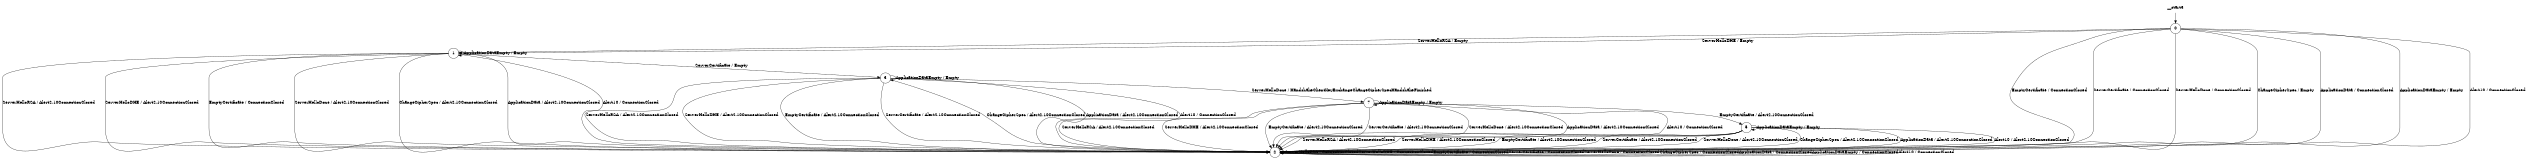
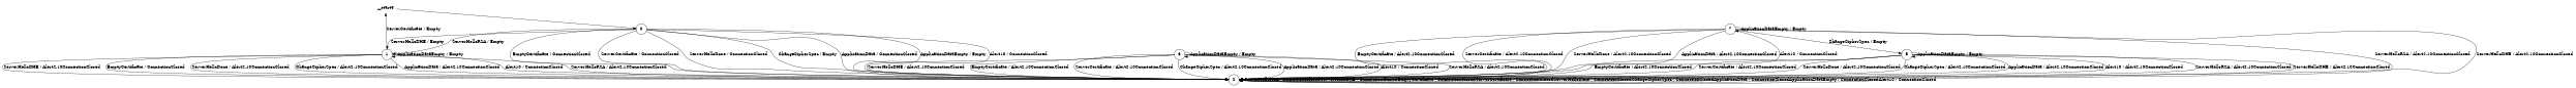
  digraph {
    node [shape=circle]
    n1 [label=__start3 shape=none]
    n2 [label=0]
    n3 [label=1]
    n4 [label=2]
    n5 [label=3]
    n6 [label=7]
    n7 [label=5]
    n1 -> n2
    n2 -> n3 [label="ServerHelloRSA / Empty"]
    n2 -> n3 [label="ServerHelloDHE / Empty"]
    n2 -> n4 [label="EmptyCertificate / ConnectionClosed"]
    n2 -> n4 [label="ServerCertificate / ConnectionClosed"]
    n2 -> n4 [label="ServerHelloDone / ConnectionClosed"]
    n2 -> n4 [label="ChangeCipherSpec / Empty"]
    n2 -> n4 [label="ApplicationData / ConnectionClosed"]
    n2 -> n4 [label="ApplicationDataEmpty / Empty"]
    n2 -> n4 [label="Alert10 / ConnectionClosed"]
    n3 -> n3 [label="ApplicationDataEmpty / Empty"]
    n3 -> n4 [label="ServerHelloRSA / Alert2.10ConnectionClosed"]
    n3 -> n4 [label="ServerHelloDHE / Alert2.10ConnectionClosed"]
    n3 -> n4 [label="EmptyCertificate / ConnectionClosed"]
    n3 -> n4 [label="ServerHelloDone / Alert2.10ConnectionClosed"]
    n3 -> n4 [label="ChangeCipherSpec / Alert2.10ConnectionClosed"]
    n3 -> n4 [label="ApplicationData / Alert2.10ConnectionClosed"]
    n3 -> n4 [label="Alert10 / ConnectionClosed"]
-   n3 -> n5 [label="ServerCertificate / Empty"]
+   n3 -> n1 [label="ServerCertificate / Empty"]
    n4 -> n4 [label="ServerHelloRSA / ConnectionClosed"]
    n4 -> n4 [label="ServerHelloDHE / ConnectionClosed"]
    n4 -> n4 [label="EmptyCertificate / ConnectionClosed"]
    n4 -> n4 [label="ServerCertificate / ConnectionClosed"]
    n4 -> n4 [label="ServerHelloDone / ConnectionClosed"]
    n4 -> n4 [label="ChangeCipherSpec / ConnectionClosed"]
    n4 -> n4 [label="ApplicationData / ConnectionClosed"]
    n4 -> n4 [label="ApplicationDataEmpty / ConnectionClosed"]
    n4 -> n4 [label="Alert10 / ConnectionClosed"]
    n5 -> n4 [label="ServerHelloRSA / Alert2.10ConnectionClosed"]
    n5 -> n4 [label="ServerHelloDHE / Alert2.10ConnectionClosed"]
    n5 -> n4 [label="EmptyCertificate / Alert2.10ConnectionClosed"]
    n5 -> n4 [label="ServerCertificate / Alert2.10ConnectionClosed"]
    n5 -> n4 [label="ChangeCipherSpec / Alert2.10ConnectionClosed"]
    n5 -> n4 [label="ApplicationData / Alert2.10ConnectionClosed"]
    n5 -> n4 [label="Alert10 / ConnectionClosed"]
    n5 -> n5 [label="ApplicationDataEmpty / Empty"]
-   n5 -> n6 [label="ServerHelloDone / HandshakeClientKeyExchangeChangeCipherSpecHandshakeFinished"]
    n6 -> n4 [label="ServerHelloRSA / Alert2.10ConnectionClosed"]
    n6 -> n4 [label="ServerHelloDHE / Alert2.10ConnectionClosed"]
    n6 -> n4 [label="EmptyCertificate / Alert2.10ConnectionClosed"]
    n6 -> n4 [label="ServerCertificate / Alert2.10ConnectionClosed"]
    n6 -> n4 [label="ServerHelloDone / Alert2.10ConnectionClosed"]
    n6 -> n4 [label="ApplicationData / Alert2.10ConnectionClosed"]
    n6 -> n4 [label="Alert10 / ConnectionClosed"]
    n6 -> n6 [label="ApplicationDataEmpty / Empty"]
-   n6 -> n7 [label="EmptyCertificate / Alert2.10ConnectionClosed"]
+   n6 -> n7 [label="ChangeCipherSpec / Empty"]
    n7 -> n4 [label="ServerHelloRSA / Alert2.10ConnectionClosed"]
    n7 -> n4 [label="ServerHelloDHE / Alert2.10ConnectionClosed"]
    n7 -> n4 [label="EmptyCertificate / Alert2.10ConnectionClosed"]
    n7 -> n4 [label="ServerCertificate / Alert2.10ConnectionClosed"]
    n7 -> n4 [label="ServerHelloDone / Alert2.10ConnectionClosed"]
    n7 -> n4 [label="ChangeCipherSpec / Alert2.10ConnectionClosed"]
    n7 -> n4 [label="ApplicationData / Alert2.10ConnectionClosed"]
    n7 -> n4 [label="Alert10 / Alert2.10ConnectionClosed"]
    n7 -> n7 [label="ApplicationDataEmpty / Empty"]
  }
